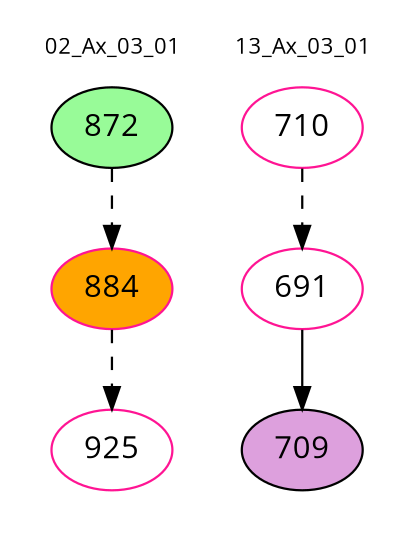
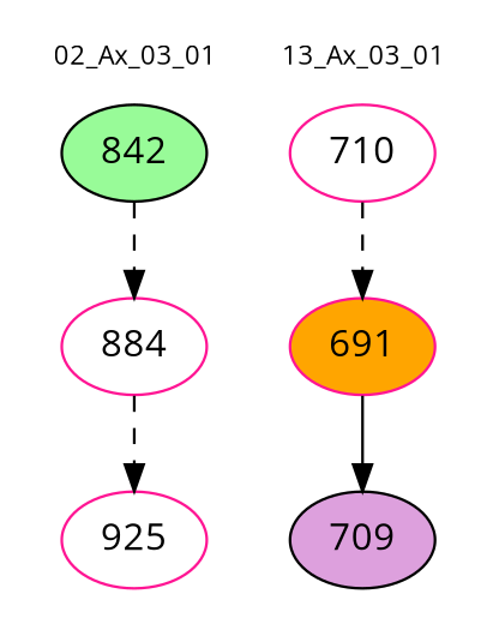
  digraph {
    fontname="Open Sans"
    node [color=deeppink fillcolor=orange fontname="Open Sans" style=filled]
    edge [color=black fontname="Open Sans" style=dashed]
-   n1 [color=black fillcolor=palegreen label=872]
-   n2 [label=884]
+   n1 [color=black fillcolor=palegreen label=842]
+   n2 [fillcolor=white label=884]
    n3 [fillcolor=white label=925]
    n4 [fillcolor=white label=710]
-   n5 [fillcolor=white label=691]
+   n5 [label=691]
    n6 [color=black fillcolor=plum label=709]
    subgraph cluster_1 {
      color=white
      fontsize=10
      label="02_Ax_03_01"
      n1
      n2
      n3
    }
    subgraph cluster_2 {
      color=white
      fontsize=10
      label="13_Ax_03_01"
      n4
      n5
      n6
    }
    n1 -> n2
    n2 -> n3
    n4 -> n5
    n5 -> n6 [style=solid]
  }
